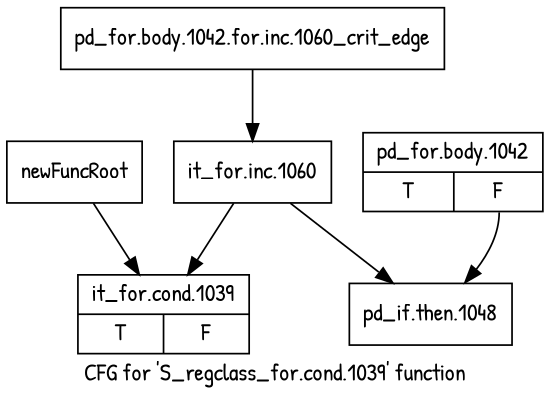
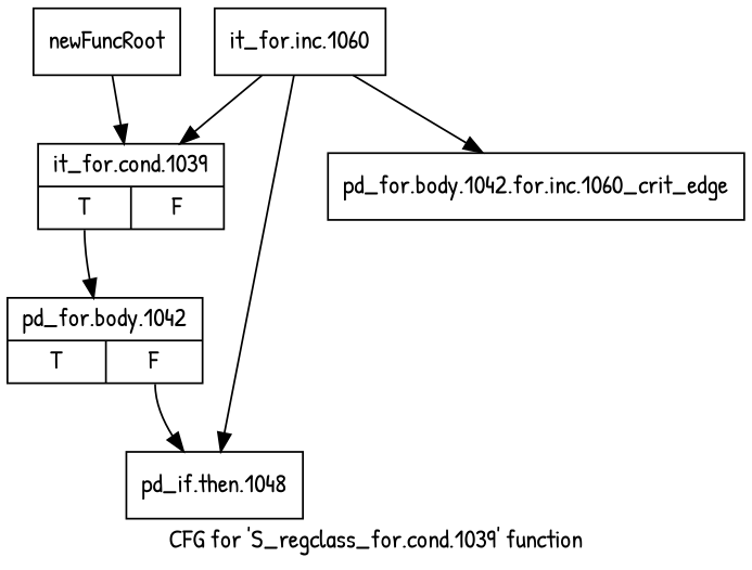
  digraph {
    fontname="Patrick Hand"
    label="CFG for 'S_regclass_for.cond.1039' function"
    node [fontname="Patrick Hand" shape=record]
    edge [fontname="Patrick Hand"]
    n1 [label="{newFuncRoot}"]
    n2 [label="{it_for.cond.1039|{<s0>T|<s1>F}}"]
    n3 [label="{pd_for.body.1042|{<s0>T|<s1>F}}"]
    n4 [label="{pd_if.then.1048}"]
    n5 [label="{pd_for.body.1042.for.inc.1060_crit_edge}"]
    n6 [label="{it_for.inc.1060}"]
    n1 -> n2
+   n2 -> n3 [tailport=s0]
    n3 -> n4 [tailport=s1]
-   n5 -> n6
+   n6 -> n5
    n6 -> n2
    n6 -> n4
  }
